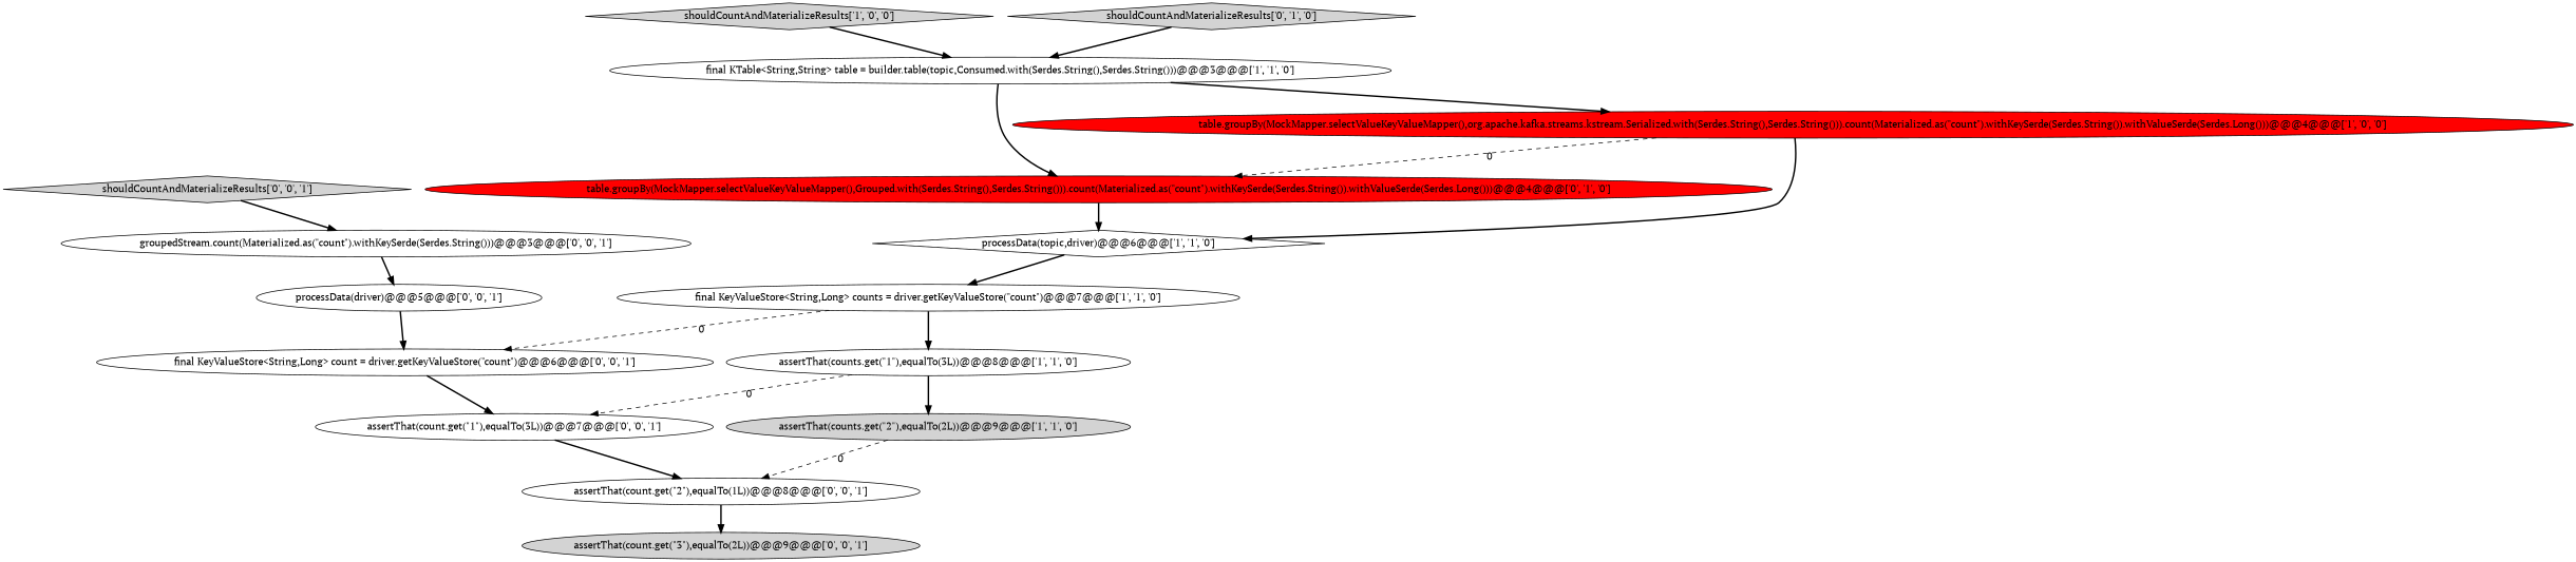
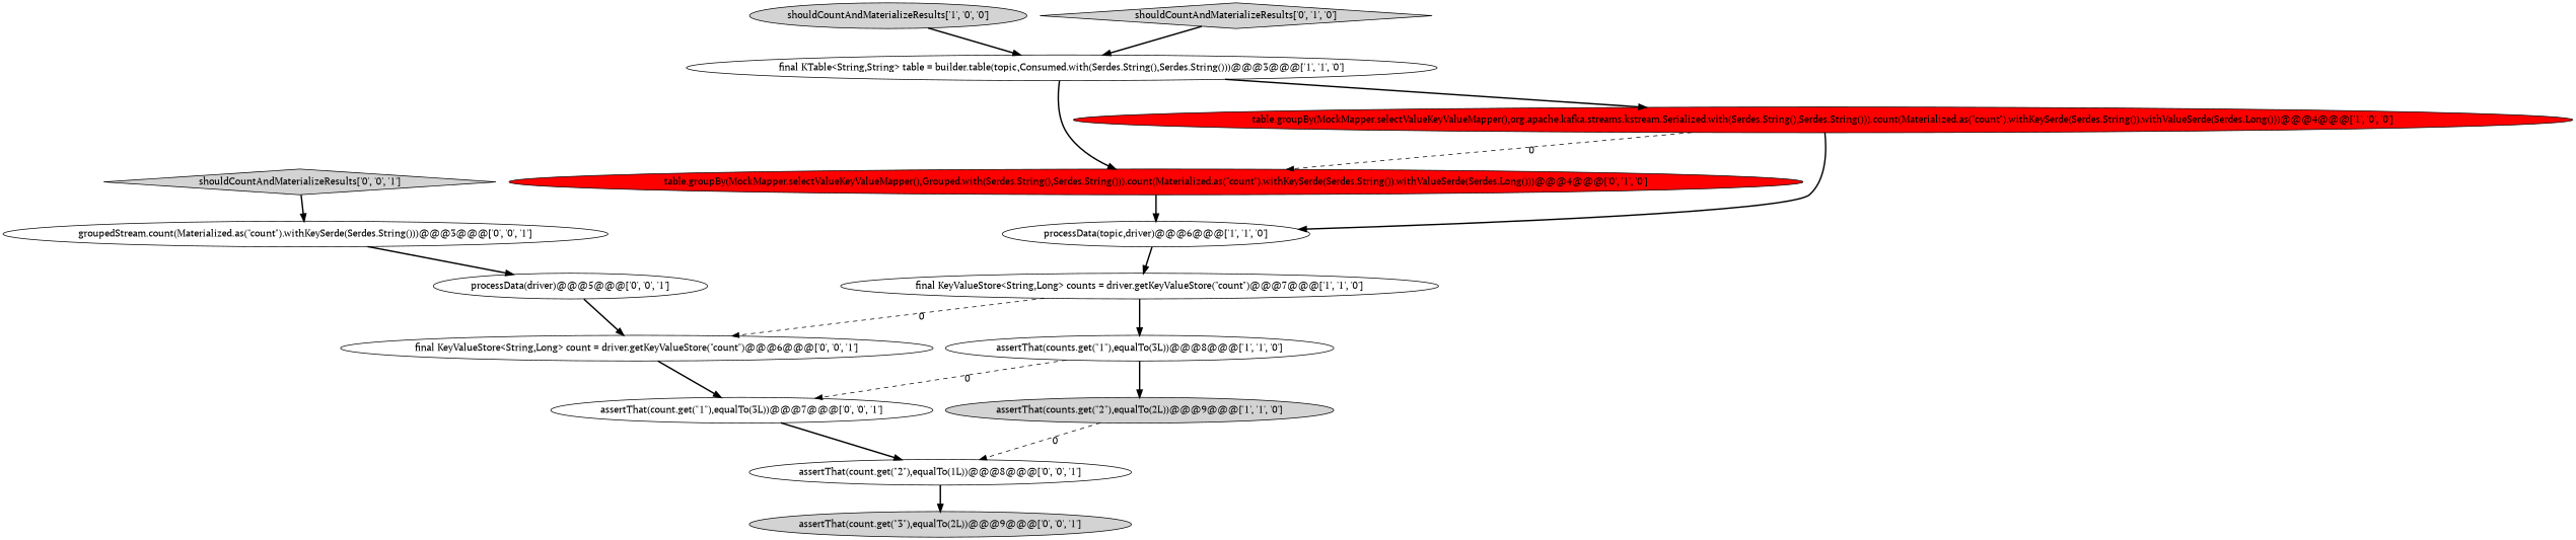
  digraph {
    fontname="PT Serif"
    node [fillcolor=white fontname="PT Serif" shape=ellipse style=filled]
    edge [fontname="PT Serif" style=bold]
    n1 [fillcolor=red label="table.groupBy(MockMapper.selectValueKeyValueMapper(),Grouped.with(Serdes.String(),Serdes.String())).count(Materialized.as(\"count\").withKeySerde(Serdes.String()).withValueSerde(Serdes.Long()))@@@4@@@['0', '1', '0']"]
-   n2 [label="processData(topic,driver)@@@6@@@['1', '1', '0']" shape=diamond]
+   n2 [label="processData(topic,driver)@@@6@@@['1', '1', '0']"]
    n3 [label="final KeyValueStore<String,Long> counts = driver.getKeyValueStore(\"count\")@@@7@@@['1', '1', '0']"]
    n4 [label="assertThat(count.get(\"2\"),equalTo(1L))@@@8@@@['0', '0', '1']"]
    n5 [fillcolor=lightgray label="assertThat(count.get(\"3\"),equalTo(2L))@@@9@@@['0', '0', '1']"]
-   n6 [fillcolor=lightgray label="shouldCountAndMaterializeResults['1', '0', '0']" shape=diamond]
+   n6 [fillcolor=lightgray label="shouldCountAndMaterializeResults['1', '0', '0']"]
    n7 [label="final KTable<String,String> table = builder.table(topic,Consumed.with(Serdes.String(),Serdes.String()))@@@3@@@['1', '1', '0']"]
    n8 [fillcolor=red label="table.groupBy(MockMapper.selectValueKeyValueMapper(),org.apache.kafka.streams.kstream.Serialized.with(Serdes.String(),Serdes.String())).count(Materialized.as(\"count\").withKeySerde(Serdes.String()).withValueSerde(Serdes.Long()))@@@4@@@['1', '0', '0']"]
    n9 [fillcolor=lightgray label="shouldCountAndMaterializeResults['0', '1', '0']" shape=diamond]
    n10 [label="processData(driver)@@@5@@@['0', '0', '1']"]
    n11 [label="final KeyValueStore<String,Long> count = driver.getKeyValueStore(\"count\")@@@6@@@['0', '0', '1']"]
    n12 [label="assertThat(counts.get(\"1\"),equalTo(3L))@@@8@@@['1', '1', '0']"]
    n13 [label="assertThat(count.get(\"1\"),equalTo(3L))@@@7@@@['0', '0', '1']"]
    n14 [fillcolor=lightgray label="assertThat(counts.get(\"2\"),equalTo(2L))@@@9@@@['1', '1', '0']"]
    n15 [fillcolor=lightgray label="shouldCountAndMaterializeResults['0', '0', '1']" shape=diamond]
    n16 [label="groupedStream.count(Materialized.as(\"count\").withKeySerde(Serdes.String()))@@@3@@@['0', '0', '1']"]
    n1 -> n2
    n2 -> n3
    n3 -> n11 [label=0 style=dashed]
    n3 -> n12
    n4 -> n5
    n6 -> n7
    n7 -> n1
    n7 -> n8
    n8 -> n1 [label=0 style=dashed]
    n8 -> n2
    n9 -> n7
    n10 -> n11
    n11 -> n13
    n12 -> n13 [label=0 style=dashed]
    n12 -> n14
    n13 -> n4
    n14 -> n4 [label=0 style=dashed]
    n15 -> n16
    n16 -> n10
  }
